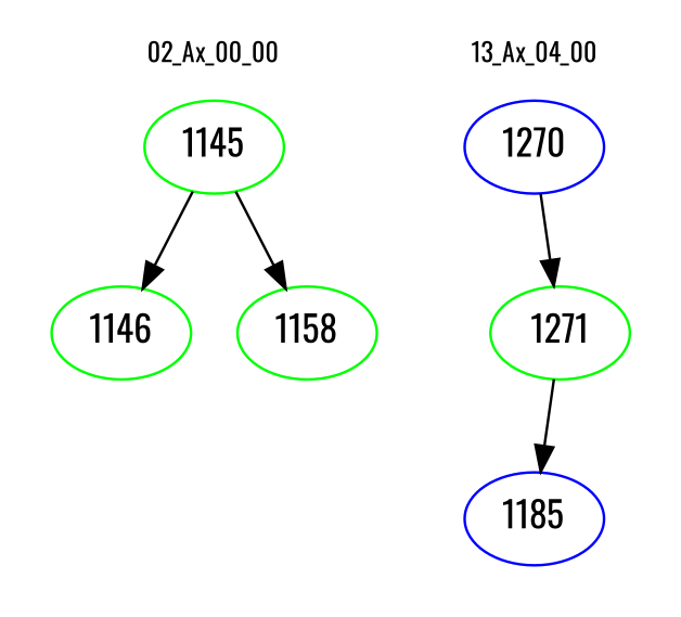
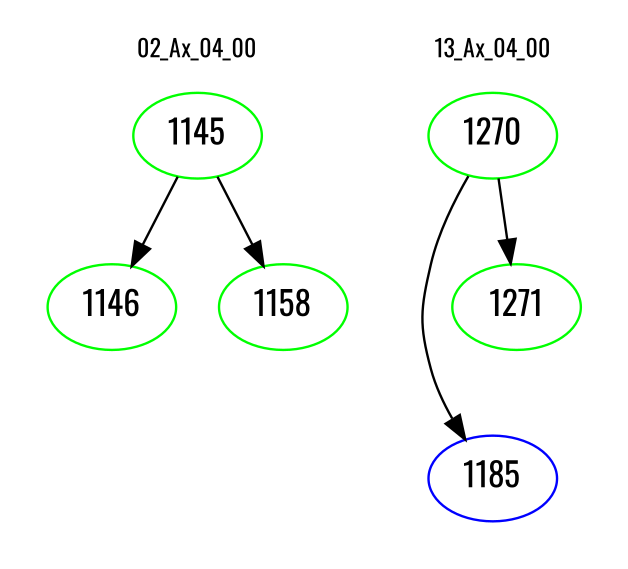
  digraph {
    fontname=Oswald
    node [color=green fontname=Oswald]
    edge [color=black fontname=Oswald]
    n1 [label=1145]
    n2 [label=1146]
    n3 [label=1158]
-   n4 [color=blue label=1270]
+   n4 [label=1270]
    n5 [color=blue label=1185]
    n6 [label=1271]
    subgraph cluster_1 {
      color=white
      fontsize=10
-     label="02_Ax_00_00"
+     label="02_Ax_04_00"
      n1
      n2
      n3
    }
    subgraph cluster_2 {
      color=white
      fontsize=10
      label="13_Ax_04_00"
      n4
      n5
      n6
    }
    n1 -> n2
    n1 -> n3
-   n6 -> n5
+   n4 -> n5
    n4 -> n6
  }
